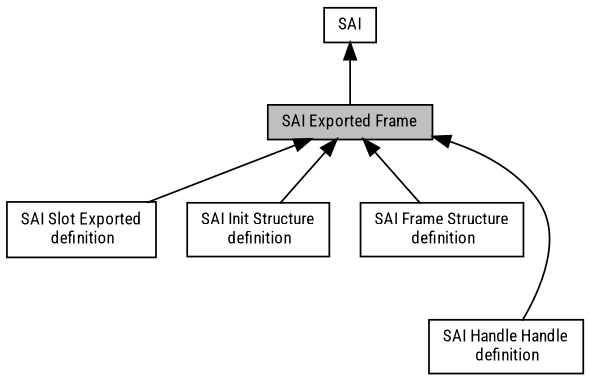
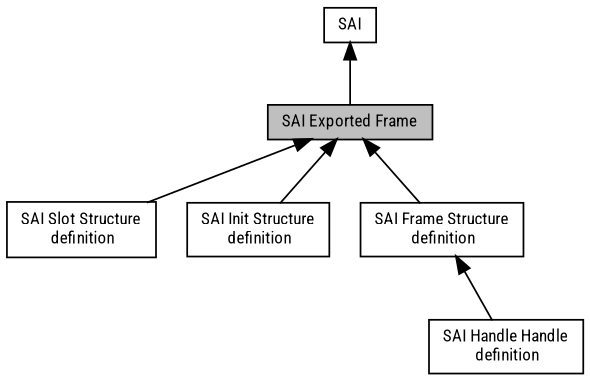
  digraph {
    fontname="Roboto Condensed"
    rankdir=TB
    node [color=black fillcolor=white fontname="Roboto Condensed" fontsize=10 shape=record style=filled]
    edge [dir=back fontname="Roboto Condensed" fontsize=10 labelfontname=Helvetica labelfontsize=10 shape=plaintext style=solid]
-   n1 [height=0.2 label="SAI Slot Exported\l definition" width=0.4]
+   n1 [height=0.2 label="SAI Slot Structure\l definition" width=0.4]
    n2 [height=0.2 label=SAI width=0.4]
    n3 [fillcolor=grey75 fontcolor=black height=0.2 label="SAI Exported Frame" width=0.4]
    n4 [height=0.2 label="SAI Init Structure\l definition" width=0.4]
    n5 [height=0.2 label="SAI Frame Structure\l definition" width=0.4]
    n6 [height=0.2 label="SAI Handle Handle\l definition" width=0.4]
    n2 -> n3
    n3 -> n1
    n3 -> n4
    n3 -> n5
-   n3 -> n6
+   n5 -> n6
  }
